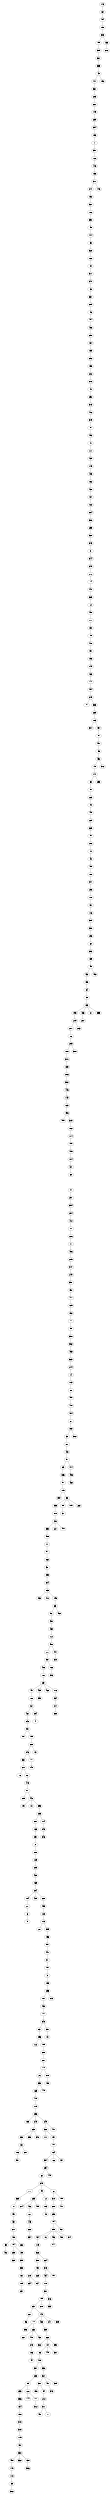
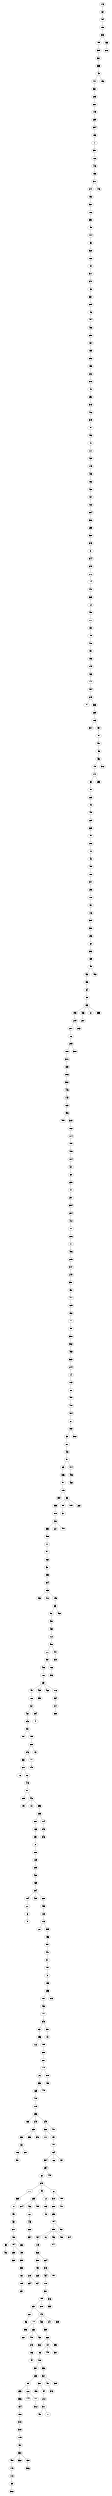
  graph {
    146
    167
    484
    158
    303
    85
    153
    389
    216
    367
    335
    42
    417
    152
    361
    203
    261
    479
    259
    394
    193
    7
    391
    126
    416
    136
    371
    241
    476
    132
    321
    102
    390
    48
    474
    53
    328
    168
    30
    317
    341
    23
    337
    289
    46
    454
    486
    250
    164
    135
    292
    455
    202
    276
    40
    252
    375
    412
    319
    97
    453
    41
    117
    425
    149
    403
    162
    428
    427
    122
    264
    306
    299
    320
    343
    8
    344
    349
    212
    74
    441
    365
    12
    498
    177
    130
    75
    478
    481
    196
    145
    423
    147
    494
    275
    87
    383
    269
    103
    304
    434
    51
    497
    25
    452
    15
    312
    141
    68
    253
    90
    223
    79
    448
    229
    325
    55
    286
    10
    43
    489
    188
    377
    296
    110
    467
    116
    315
    300
    206
    22
    353
    189
    49
    433
    493
    499
    34
    38
    133
    n141 [label=793]
    463
    21
    355
    279
    287
    277
    263
    86
    205
    108
    388
    370
    139
    266
    382
    446
    143
    123
    436
    485
    379
    182
    174
    159
    415
    104
    421
    60
+   239
    47
    291
    354
    284
    472
    77
    226
    0
    406
    215
    347
    240
    351
    457
    477
    125
    192
    71
    95
    398
    362
    465
    323
    244
    14
    173
    20
    459
    418
    404
    61
    160
    32
    360
    181
    413
    9
    69
    414
    386
    496
    91
    175
    397
    33
    395
    88
    105
    260
    270
    37
    420
    399
    227
    458
    408
    11
    57
    282
    431
    235
    324
    265
    483
    410
    245
    63
    56
    460
    430
    468
    172
    490
    121
    401
    257
    373
    426
    166
    100
    316
    297
    45
    435
    462
    176
    180
    350
    364
    82
    461
    294
    242
    4
    98
    80
    195
    220
    246
    73
    331
    70
    211
    148
    76
    67
    473
    81
    285
    442
    191
    18
    393
    283
    201
    114
    163
    243
    251
    2
    200
    129
    209
    439
    469
    204
    184
    429
    228
    27
    495
    6
    5
    128
    113
    28
    305
    156
    59
    447
    31
    151
    3
    155
    295
    187
    213
    492
    107
    348
    83
    357
    256
    13
    112
    109
    280
    281
    178
    26
    210
    352
    488
    169
    449
    475
    179
    236
    165
    248
    249
    238
    302
    411
    230
    358
    340
    131
    186
    207
    50
    111
    157
    58
    124
    384
    66
    137
    254
    52
    445
    345
    171
    29
    62
    369
    255
    72
    310
    190
    17
    451
    437
    271
    400
    65
    194
    262
    482
    258
    35
    329
    359
    338
    161
    185
    237
    274
    466
    405
    183
    127
    443
    268
    334
    19
    208
    471
    298
    154
    290
    92
    424
    16
    456
    480
    314
    119
    94
    326
    308
    224
    93
    313
    218
    225
    234
    64
    464
    197
    170
    301
    199
    376
    231
    278
    333
    221
    142
    96
    78
    438
    247
    309
    396
    232
    339
    267
    470
    422
    273
    106
    44
    222
    322
    84
    392
    36
    440
    307
    419
    387
    336
    288
    327
    89
    233
    120
    356
    144
    101
    134
    198
    318
    378
    115
    487
    330
    450
    332
    138
    140
    366
    118
    39
    368
    372
    381
    407
    385
    150
    54
    342
    272
    311
    491
    1
    346
    217
    380
    432
    146 -- 167
    167 -- 484
    484 -- 158
    158 -- 303
    303 -- 85
    303 -- 153
    85 -- 389
    153 -- 216
    389 -- 367
    367 -- 335
    335 -- 42
    42 -- 417
    42 -- 152
    417 -- 361
    361 -- 203
    203 -- 261
    261 -- 479
    479 -- 259
    259 -- 394
    394 -- 193
    193 -- 7
    7 -- 391
    391 -- 126
    126 -- 416
    416 -- 136
    136 -- 371
    371 -- 241
    371 -- 476
    241 -- 132
    132 -- 321
    321 -- 102
    102 -- 390
    390 -- 48
    48 -- 474
    474 -- 53
    53 -- 328
    328 -- 168
    168 -- 30
    30 -- 317
    317 -- 341
    341 -- 23
    23 -- 337
    337 -- 289
    289 -- 46
    46 -- 454
    454 -- 486
    486 -- 250
    250 -- 164
    164 -- 135
    135 -- 292
    292 -- 455
    455 -- 202
    202 -- 276
    276 -- 40
    40 -- 252
    252 -- 375
    375 -- 412
    412 -- 319
    319 -- 97
    97 -- 453
    453 -- 41
    41 -- 117
    117 -- 425
    425 -- 149
    149 -- 403
    403 -- 162
    162 -- 428
    428 -- 427
    427 -- 122
    122 -- 264
    264 -- 306
    306 -- 299
    299 -- 320
    320 -- 343
    343 -- 8
    8 -- 344
    344 -- 349
    349 -- 212
    212 -- 74
    74 -- 441
    441 -- 365
    365 -- 12
    12 -- 498
    498 -- 177
    177 -- 130
    130 -- 75
    75 -- 478
    478 -- 481
    481 -- 196
    196 -- 145
    145 -- 423
    423 -- 147
    147 -- 494
    494 -- 275
    275 -- 87
    275 -- 383
    383 -- 269
    269 -- 103
    103 -- 304
    103 -- 434
    434 -- 51
    51 -- 497
    497 -- 25
    25 -- 452
    452 -- 15
    452 -- 312
    15 -- 141
    141 -- 68
    141 -- 253
    68 -- 90
    90 -- 223
    223 -- 79
    79 -- 448
    448 -- 229
    229 -- 325
    325 -- 55
    55 -- 286
    286 -- 10
    10 -- 43
    43 -- 489
    489 -- 188
    188 -- 377
    377 -- 296
    296 -- 110
    110 -- 467
    467 -- 116
    116 -- 315
    315 -- 300
    300 -- 206
    206 -- 22
    22 -- 353
    353 -- 189
    189 -- 49
    49 -- 433
    49 -- 493
    433 -- 499
    499 -- 34
    34 -- 38
    38 -- 133
    133 -- n141
    133 -- 463
    133 -- 21
    133 -- 355
    n141 -- 279
    463 -- 287
    279 -- 277
    279 -- 263
    277 -- 86
    86 -- 205
    205 -- 108
    205 -- 388
    108 -- 370
    370 -- 139
    139 -- 266
    266 -- 382
    382 -- 446
    446 -- 143
    143 -- 123
    123 -- 436
    436 -- 485
    436 -- 379
    379 -- 182
    182 -- 174
    174 -- 159
    159 -- 415
    415 -- 104
    104 -- 421
    421 -- 60
+   60 -- 239
+   239 -- 47
    47 -- 291
    291 -- 354
    354 -- 284
    284 -- 472
    472 -- 77
    77 -- 226
    226 -- 0
    0 -- 406
    406 -- 215
    215 -- 347
    347 -- 240
    240 -- 351
    351 -- 457
    457 -- 477
    477 -- 125
    125 -- 192
    192 -- 71
    71 -- 95
    95 -- 398
    398 -- 362
    362 -- 465
    465 -- 323
    323 -- 244
    244 -- 14
    14 -- 173
    173 -- 20
    20 -- 459
    459 -- 418
    418 -- 404
    404 -- 61
    61 -- 160
    160 -- 32
    160 -- 360
    32 -- 181
    181 -- 413
    413 -- 9
    9 -- 69
    9 -- 414
    69 -- 386
    414 -- 496
    386 -- 91
    496 -- 432
    91 -- 175
    175 -- 397
    175 -- 33
    33 -- 395
    33 -- 88
    33 -- 105
    33 -- 260
    395 -- 270
    88 -- 37
    270 -- 420
    420 -- 399
    420 -- 227
    420 -- 458
    399 -- 408
    408 -- 11
    11 -- 57
    57 -- 282
    282 -- 431
    431 -- 235
    235 -- 324
    324 -- 265
    265 -- 483
    265 -- 410
    265 -- 245
    245 -- 63
    63 -- 56
    63 -- 460
    56 -- 430
    430 -- 468
    468 -- 172
    172 -- 490
    490 -- 121
    490 -- 401
    121 -- 257
    401 -- 373
    257 -- 426
    257 -- 166
    426 -- 100
    166 -- 316
    100 -- 297
    297 -- 45
    297 -- 435
    297 -- 462
    297 -- 176
    45 -- 180
    435 -- 350
    176 -- 364
    180 -- 82
    364 -- 217
    82 -- 461
    82 -- 294
    461 -- 242
    294 -- 4
    242 -- 98
    98 -- 80
    98 -- 195
    195 -- 220
    220 -- 246
    220 -- 73
    246 -- 331
    246 -- 70
    331 -- 211
    70 -- 148
    211 -- 76
    211 -- 67
    67 -- 473
    473 -- 81
    81 -- 285
    81 -- 442
    442 -- 191
    442 -- 18
    442 -- 393
    393 -- 283
    283 -- 201
    283 -- 114
    201 -- 163
    114 -- 243
    163 -- 251
    243 -- 346
    251 -- 2
    2 -- 200
    200 -- 129
    129 -- 209
    209 -- 439
    439 -- 469
    469 -- 204
    204 -- 184
    204 -- 429
    204 -- 228
    184 -- 27
    228 -- 495
    27 -- 6
    495 -- 128
    6 -- 5
    128 -- 113
    113 -- 28
    113 -- 305
    305 -- 156
    156 -- 59
    59 -- 447
    447 -- 31
    31 -- 151
    151 -- 3
    3 -- 155
    155 -- 295
    295 -- 187
    295 -- 213
    187 -- 492
    492 -- 107
    107 -- 348
    348 -- 83
    348 -- 357
    83 -- 256
    357 -- 13
    256 -- 112
    256 -- 109
    109 -- 280
    280 -- 281
    281 -- 178
    178 -- 26
    178 -- 210
    26 -- 352
    210 -- 488
    352 -- 169
    352 -- 449
    169 -- 475
    475 -- 179
    179 -- 236
    236 -- 165
    236 -- 248
    236 -- 249
    248 -- 238
    249 -- 302
    249 -- 411
    238 -- 230
    238 -- 358
    238 -- 340
    302 -- 111
    302 -- 157
    230 -- 131
    131 -- 186
    131 -- 207
    186 -- 50
    157 -- 58
    58 -- 124
    124 -- 384
    124 -- 66
    124 -- 137
    384 -- 254
    254 -- 52
    254 -- 445
    52 -- 345
    345 -- 171
    345 -- 29
    345 -- 62
    171 -- 369
    29 -- 255
    29 -- 72
    62 -- 310
    62 -- 190
    369 -- 17
    255 -- 274
    255 -- 466
    255 -- 405
    72 -- 183
    310 -- 208
    190 -- 471
    17 -- 451
    451 -- 437
    437 -- 271
    271 -- 400
    400 -- 65
    400 -- 194
    400 -- 262
    65 -- 482
    194 -- 258
    194 -- 35
    258 -- 329
    35 -- 359
    359 -- 338
    338 -- 161
    161 -- 185
    185 -- 237
    466 -- 127
    183 -- 19
    127 -- 443
    443 -- 268
    268 -- 334
    208 -- 298
    298 -- 154
    154 -- 290
    154 -- 92
    290 -- 424
    290 -- 16
    290 -- 456
    290 -- 480
    290 -- 314
    424 -- 119
    456 -- 94
    119 -- 326
    326 -- 308
    326 -- 224
    308 -- 93
    224 -- 313
    93 -- 218
    93 -- 225
    313 -- 464
    313 -- 197
    218 -- 234
    218 -- 64
    464 -- 170
    170 -- 301
    301 -- 199
    301 -- 376
    199 -- 231
    199 -- 278
    376 -- 333
    231 -- 221
    231 -- 142
    221 -- 96
    142 -- 78
    142 -- 438
    142 -- 247
    142 -- 309
    78 -- 396
    78 -- 232
    438 -- 339
    232 -- 267
    232 -- 470
    232 -- 422
    339 -- 222
    470 -- 273
    273 -- 106
    106 -- 44
    222 -- 322
    222 -- 84
    222 -- 392
    84 -- 36
    84 -- 440
    84 -- 307
    36 -- 419
    419 -- 387
    419 -- 336
    387 -- 288
    336 -- 327
    288 -- 89
    327 -- 381
    327 -- 407
    327 -- 385
    89 -- 233
    89 -- 120
    233 -- 356
    120 -- 144
    120 -- 101
    356 -- 134
    101 -- 372
    134 -- 198
    198 -- 318
    318 -- 378
    378 -- 115
    115 -- 487
    487 -- 330
    330 -- 450
    330 -- 332
    330 -- 138
    450 -- 140
    138 -- 366
    140 -- 118
    118 -- 39
    39 -- 368
    381 -- 150
    381 -- 54
    407 -- 342
    54 -- 272
    272 -- 311
    311 -- 491
    311 -- 1
    217 -- 380
  }
